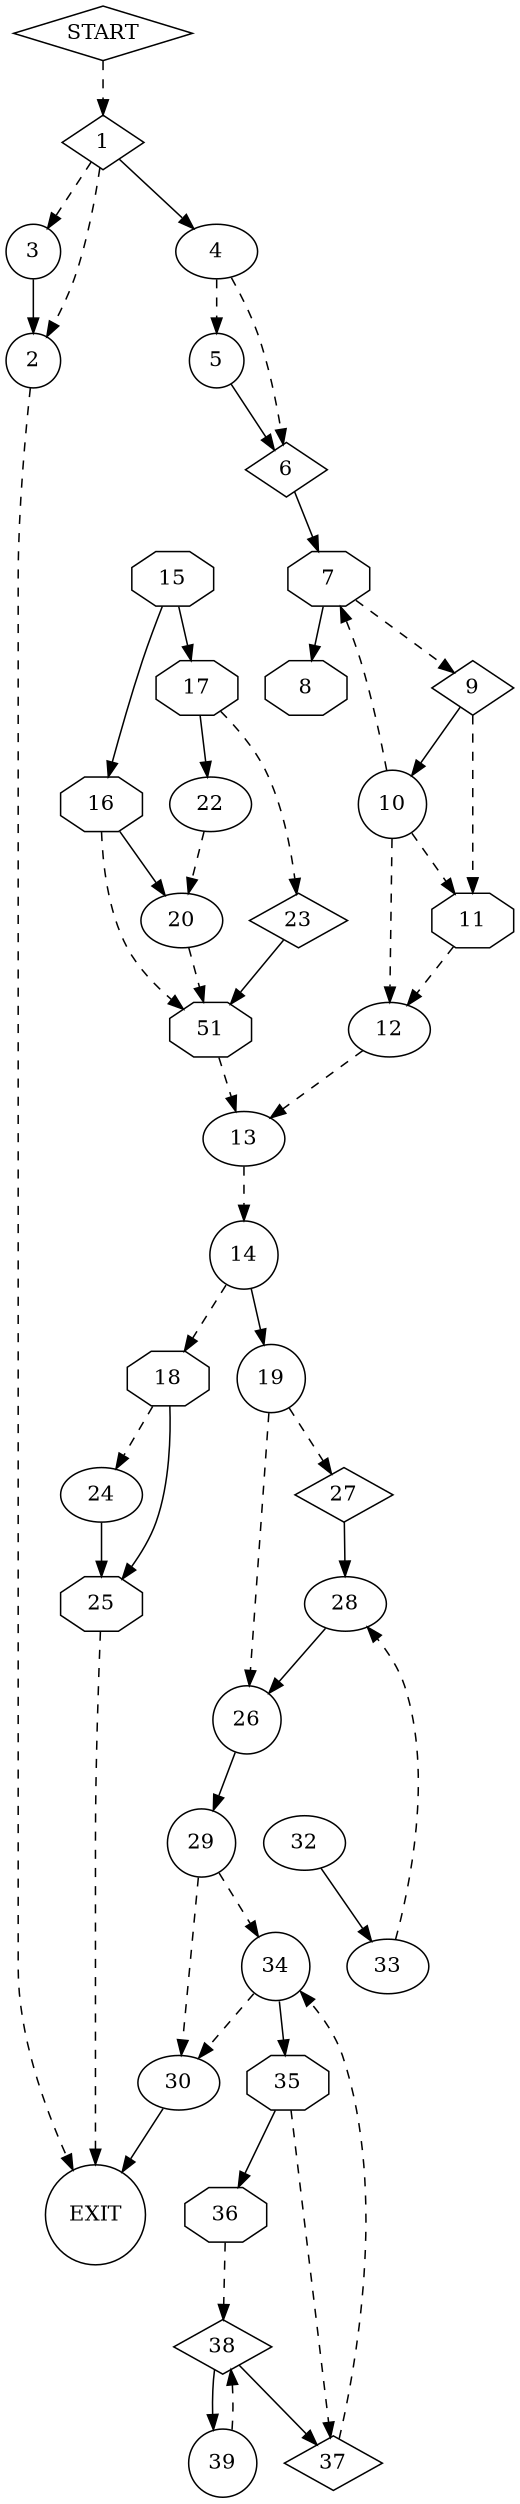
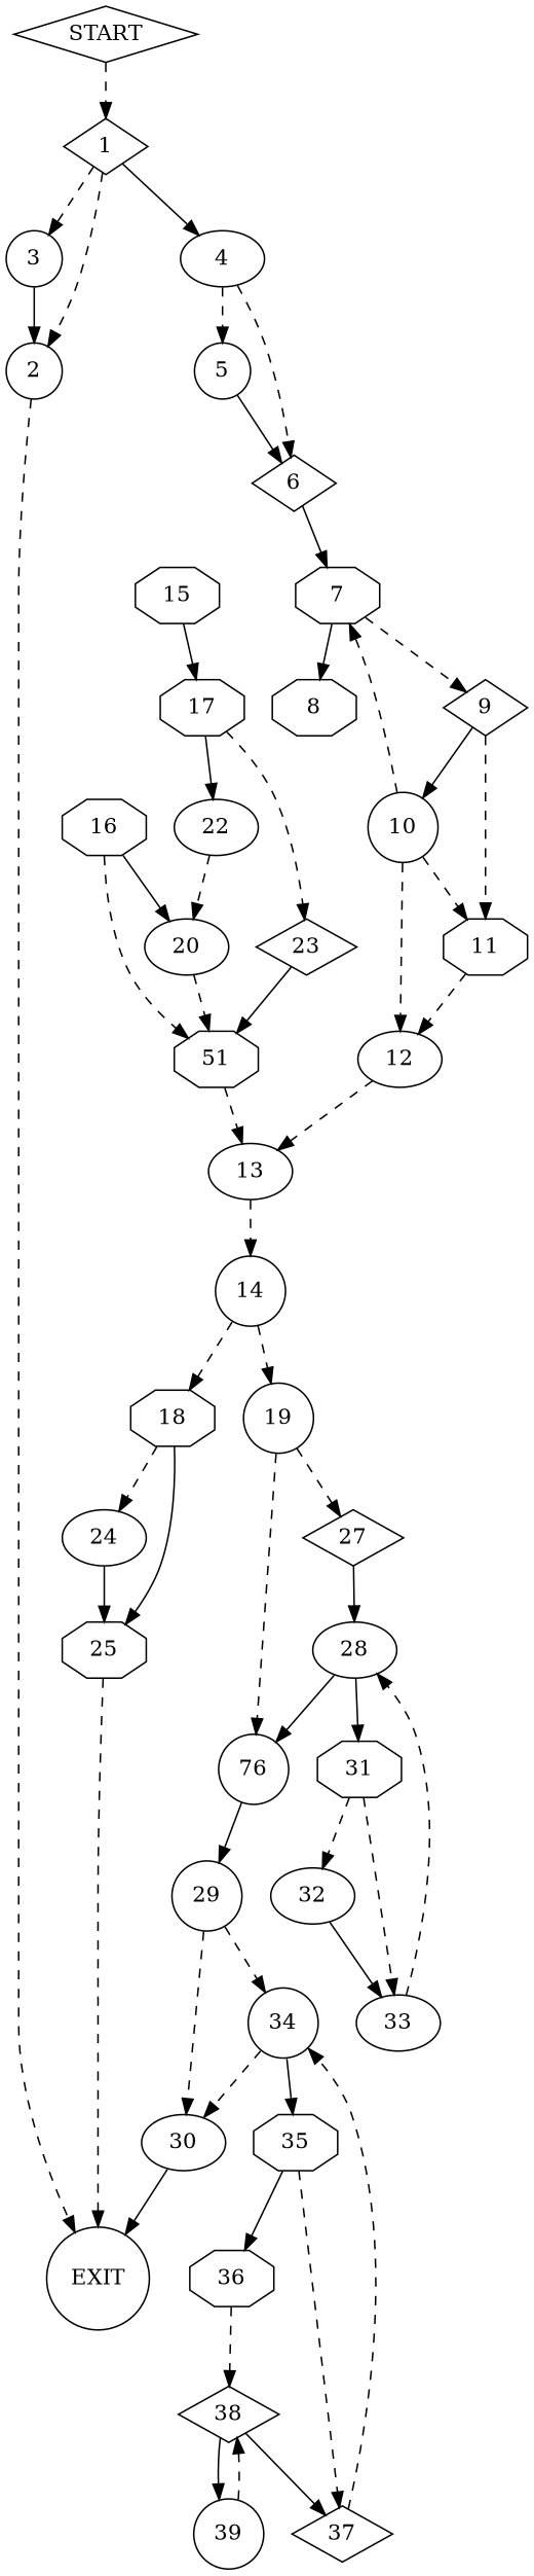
  digraph {
    node [shape=octagon]
    edge [style=dashed]
    n1 [label=START shape=diamond]
    1 [shape=diamond]
    2 [shape=circle]
    3 [shape=circle]
    4 [shape=ellipse]
    n6 [label=EXIT shape=circle]
    5 [shape=circle]
    6 [shape=diamond]
    7
    8
    9 [shape=diamond]
    10 [shape=circle]
    11
    12 [shape=ellipse]
    13 [shape=ellipse]
    14 [shape=circle]
    18
    19 [shape=circle]
    15
    16
    17
    24 [shape=ellipse]
    25
-   26 [shape=circle]
+   26 [shape=circle label=76]
    27 [shape=diamond]
    20 [shape=ellipse]
    n27 [label=51]
    22 [shape=ellipse]
    23 [shape=diamond]
    29 [shape=circle]
    28 [shape=ellipse]
    30 [shape=ellipse]
    34 [shape=circle]
+   31
    32 [shape=ellipse]
    33 [shape=ellipse]
    35
    36
    37 [shape=diamond]
    38 [shape=diamond]
    39 [shape=circle]
    n1 -> 1
    1 -> 2
    1 -> 3
    1 -> 4 [style=solid]
    2 -> n6
    3 -> 2 [style=solid]
    4 -> 5
    4 -> 6
    5 -> 6 [style=solid]
    6 -> 7 [style=solid]
    7 -> 8 [style=solid]
    7 -> 9
    9 -> 10 [style=solid]
    9 -> 11
    10 -> 7
    10 -> 11
    10 -> 12
    11 -> 12
    12 -> 13
    13 -> 14
    14 -> 18
-   14 -> 19 [style=solid]
+   14 -> 19
    18 -> 24
    18 -> 25 [style=solid]
    19 -> 26
    19 -> 27
-   15 -> 16 [style=solid]
    15 -> 17 [style=solid]
    16 -> 20 [style=solid]
    16 -> n27
    17 -> 22 [style=solid]
    17 -> 23
    24 -> 25 [style=solid]
    25 -> n6
    26 -> 29 [style=solid]
    27 -> 28 [style=solid]
    20 -> n27
    n27 -> 13
    22 -> 20
    23 -> n27 [style=solid]
    29 -> 30
    29 -> 34
    28 -> 26 [style=solid]
+   28 -> 31 [style=solid]
    30 -> n6 [style=solid]
    34 -> 30
    34 -> 35 [style=solid]
+   31 -> 32
+   31 -> 33
    32 -> 33 [style=solid]
    33 -> 28
    35 -> 36 [style=solid]
    35 -> 37
    36 -> 38
    37 -> 34
    38 -> 37 [style=solid]
    38 -> 39 [style=solid]
    39 -> 38
  }
